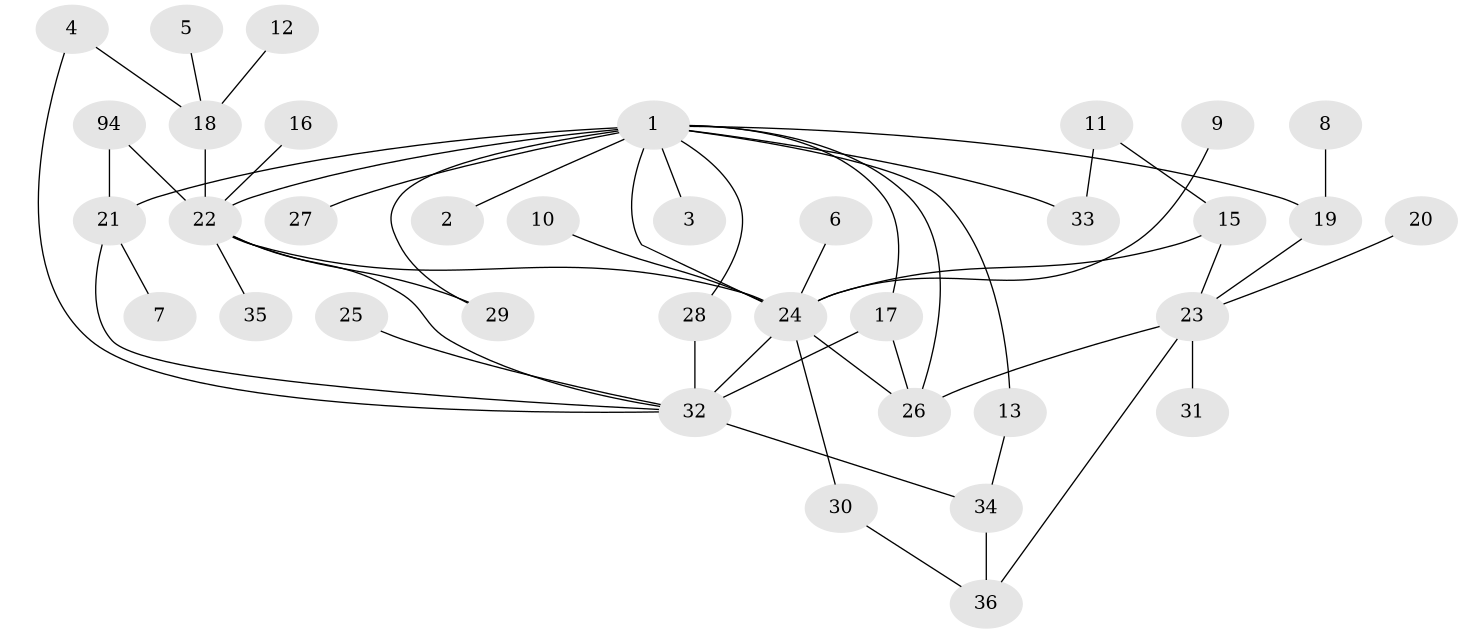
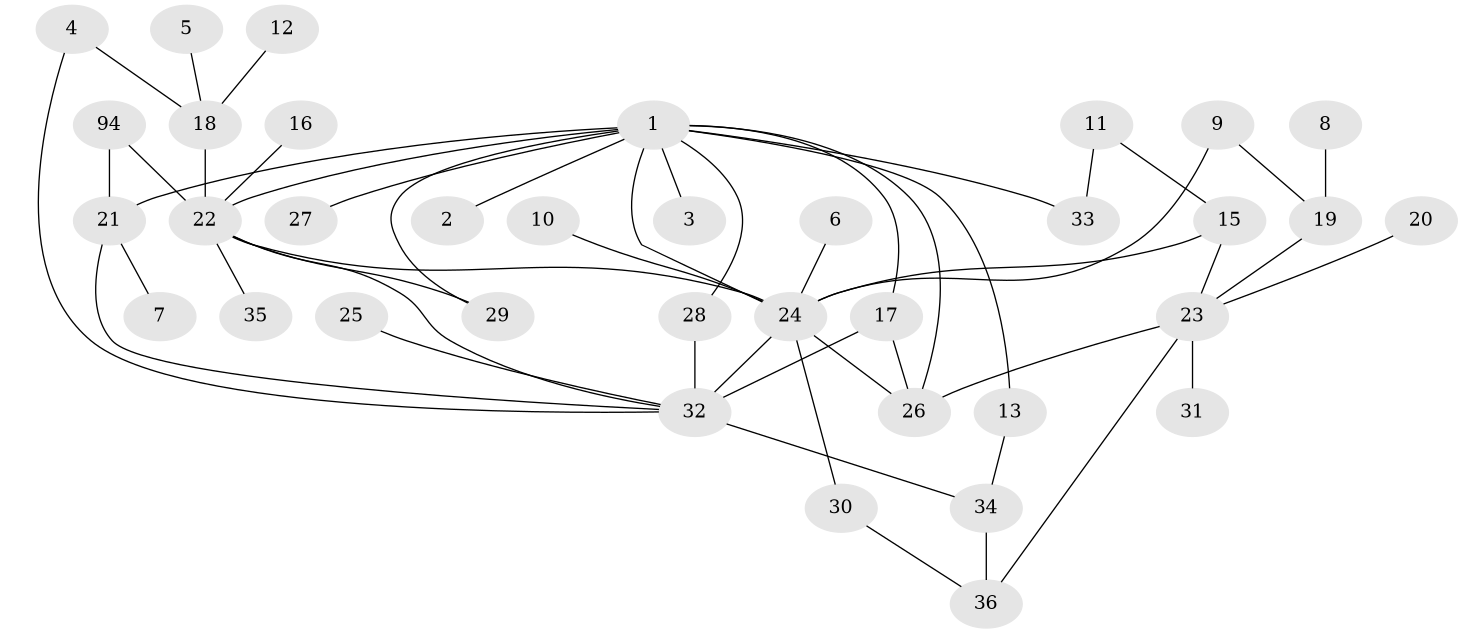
  graph {
    node [color=gray90 style=filled]
    edge [weight=1.0]
    1
    2
    3
    13
    17
    19
    21
    22
    24
    26
    27
    28
    29
    33
    34
    32
    23
    7
    35
    30
    4
    18
    5
    6
    8
    9
    10
    11
    15
    12
    36
    n32 [label=94]
    31
    16
    20
    25
    1 -- 2
    1 -- 3
    1 -- 13
    1 -- 17
-   1 -- 19
+   9 -- 19
    1 -- 21
    1 -- 22
    1 -- 24 [weight=2.0]
    1 -- 26
    1 -- 27
    1 -- 28
    1 -- 29
    1 -- 33
    13 -- 34
    17 -- 26
    17 -- 32 [weight=2.0]
    19 -- 23
    21 -- 32
    21 -- 7
    22 -- 24 [weight=2.0]
    22 -- 29
    22 -- 32
    22 -- 35
    24 -- 26
    24 -- 32
    24 -- 30
    28 -- 32
    34 -- 36
    32 -- 34
    23 -- 26 [weight=2.0]
    23 -- 36
    23 -- 31
    30 -- 36
    4 -- 32
    4 -- 18
    18 -- 22
    5 -- 18
    6 -- 24 [weight=2.0]
    8 -- 19
    9 -- 24
    10 -- 24
    11 -- 33
    11 -- 15
    15 -- 24
    15 -- 23
    12 -- 18
    n32 -- 21
    n32 -- 22
    16 -- 22
    20 -- 23
    25 -- 32
  }
